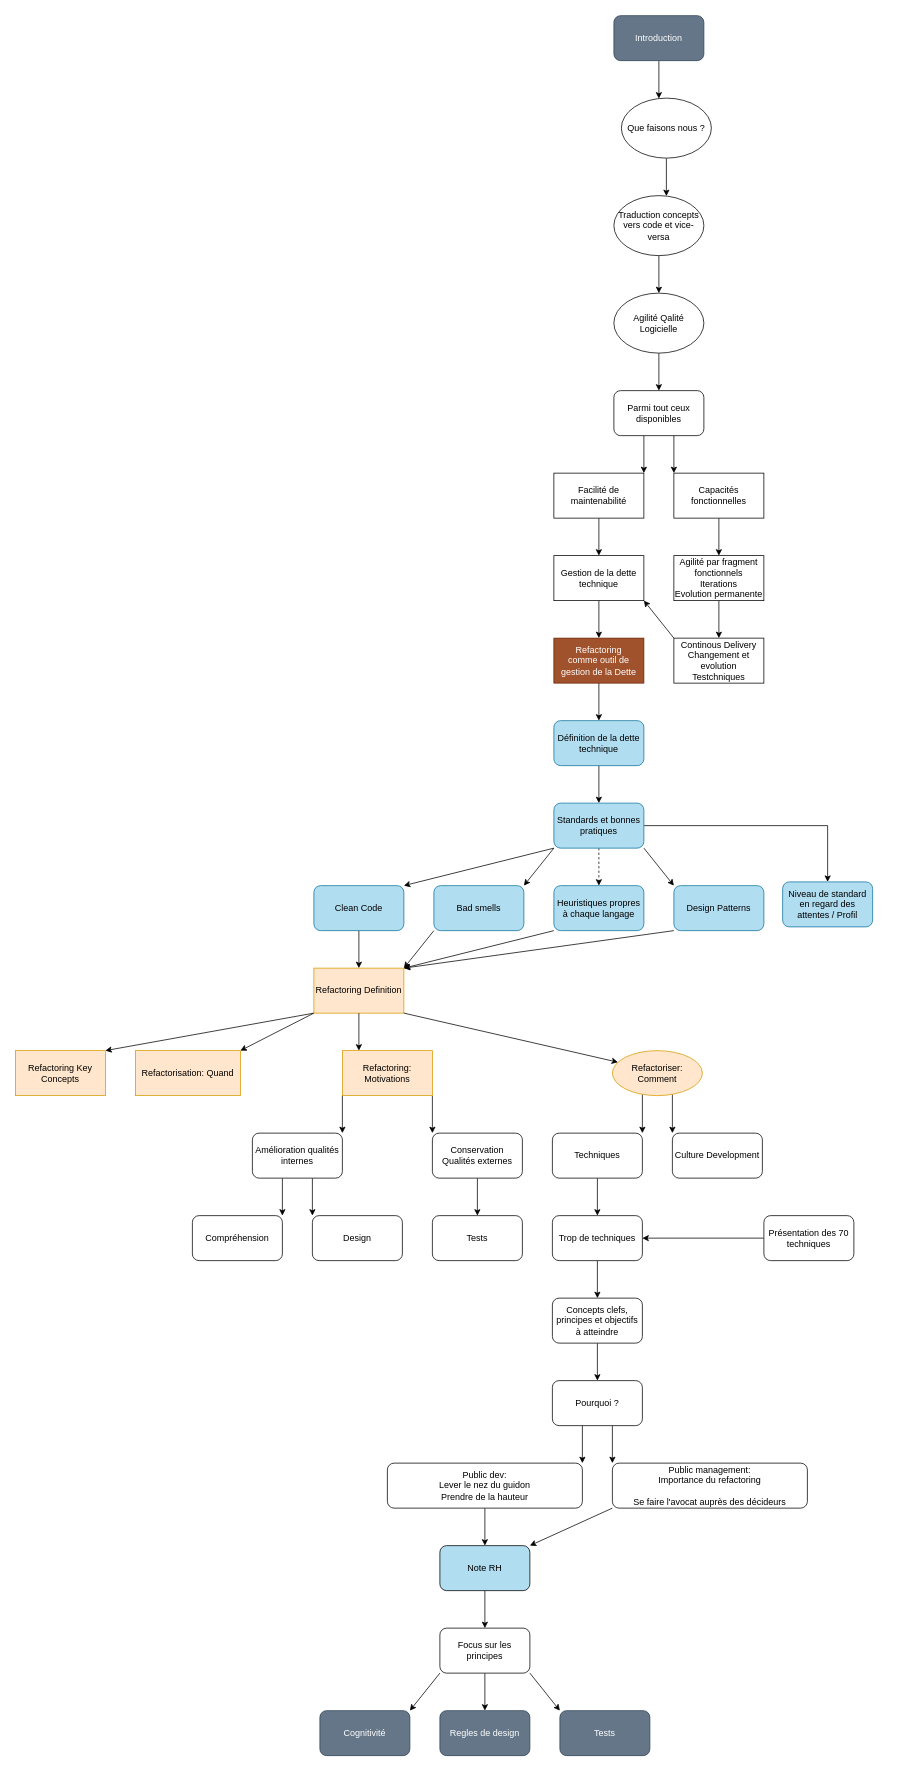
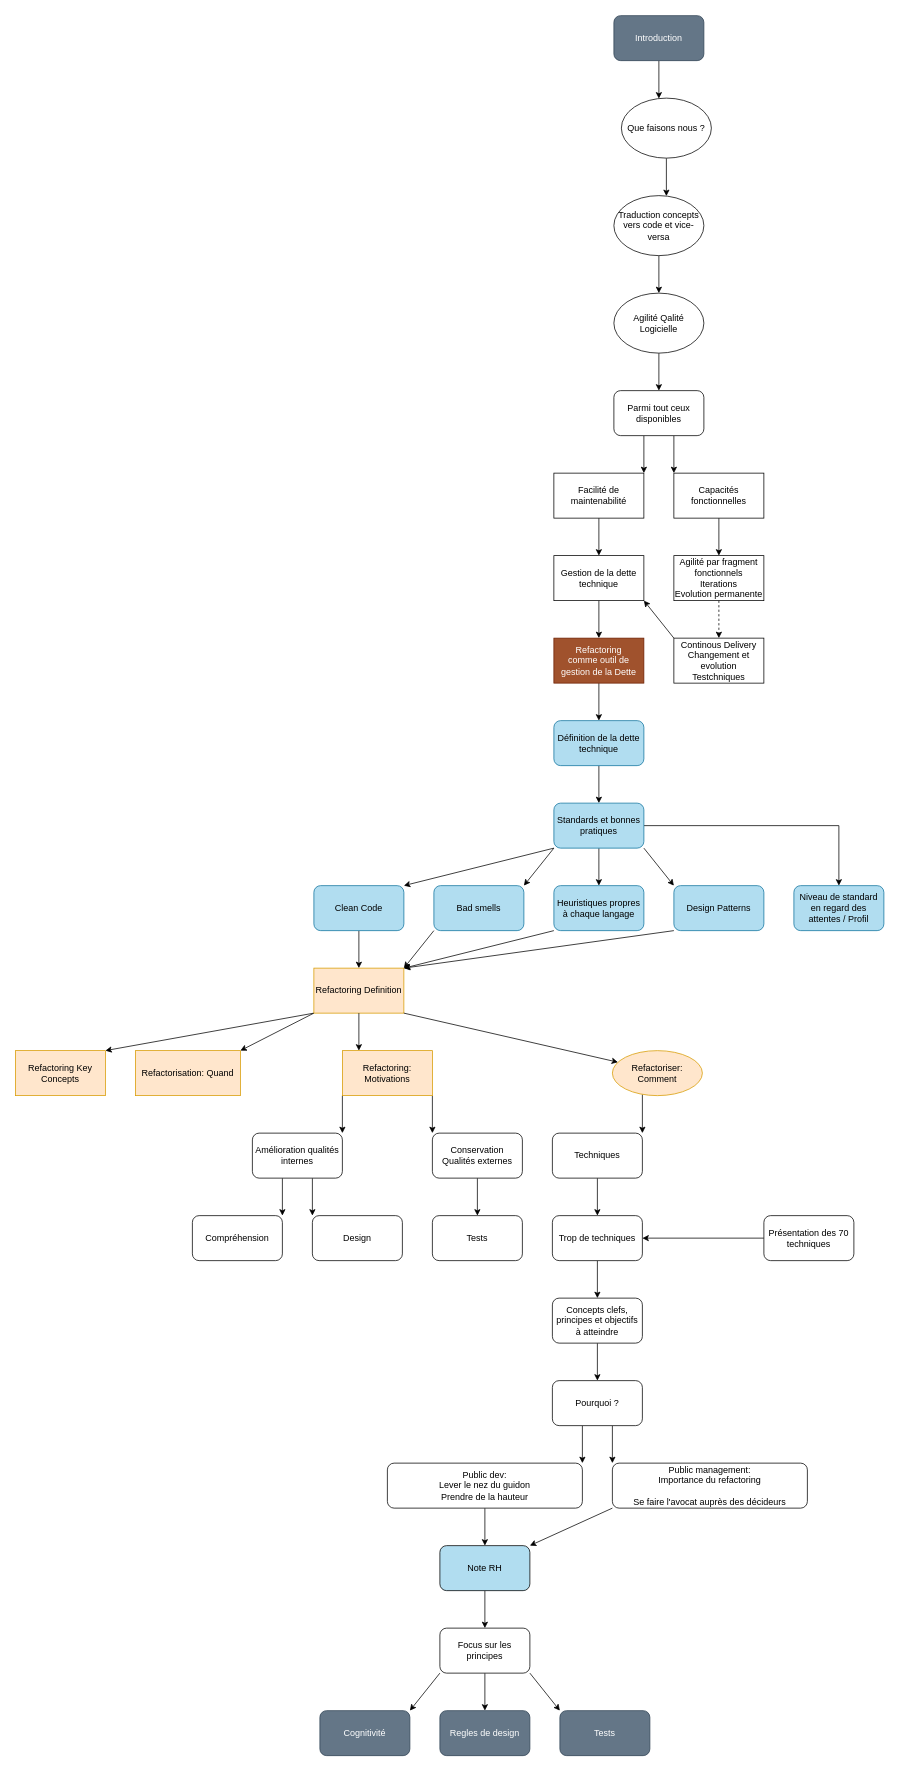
  <mxCell id="0" />
  <mxCell id="1" parent="0" />
  <mxCell id="2" value="" style="edgeStyle=orthogonalEdgeStyle;rounded=0;orthogonalLoop=1;jettySize=auto;html=1;orthogonal=1;noEdgeStyle=1;" parent="1" source="3" target="5" edge="1"><mxGeometry relative="1" as="geometry" /></mxCell>
  <mxCell id="3" value="Que faisons nous ?" style="ellipse;whiteSpace=wrap;html=1;" parent="1" vertex="1"><mxGeometry x="828" y="130" width="120" height="80" as="geometry" /></mxCell>
  <mxCell id="4" value="" style="edgeStyle=orthogonalEdgeStyle;rounded=0;orthogonalLoop=1;jettySize=auto;html=1;labelBorderColor=default;noEdgeStyle=1;orthogonal=1;" parent="1" source="5" target="8" edge="1"><mxGeometry relative="1" as="geometry"><mxPoint as="offset" /></mxGeometry></mxCell>
  <mxCell id="5" value="Traduction concepts vers code et vice-versa" style="ellipse;whiteSpace=wrap;html=1;" parent="1" vertex="1"><mxGeometry x="818" y="260" width="120" height="80" as="geometry" /></mxCell>
  <mxCell id="6" value="" style="edgeStyle=orthogonalEdgeStyle;rounded=0;orthogonalLoop=1;jettySize=auto;html=1;noEdgeStyle=1;orthogonal=1;entryDx=0;entryDy=0;" parent="1" source="8" target="82" edge="1"><mxGeometry relative="1" as="geometry" /></mxCell>
  <mxCell id="7" value="" style="edgeStyle=orthogonalEdgeStyle;rounded=0;orthogonalLoop=1;jettySize=auto;html=1;noEdgeStyle=1;orthogonal=1;exitDx=0;exitDy=0;" parent="1" source="82" target="36" edge="1"><mxGeometry relative="1" as="geometry" /></mxCell>
  <mxCell id="8" value="Agilité Qalité Logicielle" style="ellipse;whiteSpace=wrap;html=1;" parent="1" vertex="1"><mxGeometry x="818" y="390" width="120" height="80" as="geometry" /></mxCell>
  <mxCell id="9" value="" style="edgeStyle=orthogonalEdgeStyle;rounded=0;orthogonalLoop=1;jettySize=auto;html=1;noEdgeStyle=1;orthogonal=1;" parent="1" source="10" target="12" edge="1"><mxGeometry relative="1" as="geometry" /></mxCell>
  <mxCell id="10" value="Capacités fonctionnelles" style="whiteSpace=wrap;html=1;" parent="1" vertex="1"><mxGeometry x="898" y="630" width="120" height="60" as="geometry" /></mxCell>
- <mxCell id="11" value="" style="edgeStyle=orthogonalEdgeStyle;rounded=0;orthogonalLoop=1;jettySize=auto;html=1;noEdgeStyle=1;orthogonal=1;" parent="1" source="12" target="14" edge="1"><mxGeometry relative="1" as="geometry" /></mxCell>
+ <mxCell id="11" value="" style="edgeStyle=orthogonalEdgeStyle;rounded=0;orthogonalLoop=1;jettySize=auto;html=1;noEdgeStyle=1;orthogonal=1;dashed=1;" parent="1" source="12" target="14" edge="1"><mxGeometry relative="1" as="geometry" /></mxCell>
  <mxCell id="12" value="Agilité par fragment fonctionnels&lt;br&gt;Iterations&lt;br&gt;Evolution permanente" style="whiteSpace=wrap;html=1;" parent="1" vertex="1"><mxGeometry x="898" y="740" width="120" height="60" as="geometry" /></mxCell>
  <mxCell id="13" value="" style="edgeStyle=orthogonalEdgeStyle;rounded=0;orthogonalLoop=1;jettySize=auto;html=1;noEdgeStyle=1;orthogonal=1;" parent="1" source="14" target="16" edge="1"><mxGeometry relative="1" as="geometry" /></mxCell>
  <mxCell id="14" value="Continous Delivery&lt;br&gt;Changement et evolution&lt;br&gt;Testchniques" style="whiteSpace=wrap;html=1;" parent="1" vertex="1"><mxGeometry x="898" y="850" width="120" height="60" as="geometry" /></mxCell>
  <mxCell id="15" value="" style="edgeStyle=orthogonalEdgeStyle;rounded=0;orthogonalLoop=1;jettySize=auto;html=1;noEdgeStyle=1;orthogonal=1;" parent="1" source="16" target="18" edge="1"><mxGeometry relative="1" as="geometry" /></mxCell>
  <mxCell id="16" value="Gestion de la dette technique" style="whiteSpace=wrap;html=1;" parent="1" vertex="1"><mxGeometry x="738" y="740" width="120" height="60" as="geometry" /></mxCell>
  <mxCell id="17" style="edgeStyle=orthogonalEdgeStyle;rounded=0;orthogonalLoop=1;jettySize=auto;html=1;noEdgeStyle=1;orthogonal=1;" parent="1" source="18" target="68" edge="1"><mxGeometry relative="1" as="geometry" /></mxCell>
  <mxCell id="18" value="Refactoring&lt;br&gt;comme outil de gestion de la Dette" style="whiteSpace=wrap;html=1;fillColor=#a0522d;fontColor=#ffffff;strokeColor=#6D1F00;" parent="1" vertex="1"><mxGeometry x="738" y="850" width="120" height="60" as="geometry" /></mxCell>
  <mxCell id="19" value="" style="edgeStyle=orthogonalEdgeStyle;rounded=0;orthogonalLoop=1;jettySize=auto;html=1;noEdgeStyle=1;orthogonal=1;" parent="1" source="21" target="23" edge="1"><mxGeometry relative="1" as="geometry" /></mxCell>
  <mxCell id="20" value="" style="edgeStyle=orthogonalEdgeStyle;rounded=0;orthogonalLoop=1;jettySize=auto;html=1;noEdgeStyle=1;orthogonal=1;" parent="1" source="21" target="38" edge="1"><mxGeometry relative="1" as="geometry" /></mxCell>
  <mxCell id="21" value="Refactoring Definition" style="whiteSpace=wrap;html=1;fillColor=#ffe6cc;strokeColor=#d79b00;" parent="1" vertex="1"><mxGeometry x="418" y="1290" width="120" height="60" as="geometry" /></mxCell>
  <mxCell id="22" value="" style="edgeStyle=orthogonalEdgeStyle;rounded=0;orthogonalLoop=1;jettySize=auto;html=1;noEdgeStyle=1;orthogonal=1;" parent="1" source="21" target="26" edge="1"><mxGeometry relative="1" as="geometry" /></mxCell>
  <mxCell id="23" value="Refactoring Key Concepts" style="whiteSpace=wrap;html=1;fillColor=#ffe6cc;strokeColor=#d79b00;" parent="1" vertex="1"><mxGeometry x="20" y="1400" width="120" height="60" as="geometry" /></mxCell>
  <mxCell id="24" value="" style="edgeStyle=orthogonalEdgeStyle;rounded=0;orthogonalLoop=1;jettySize=auto;html=1;noEdgeStyle=1;orthogonal=1;" parent="1" source="26" target="29" edge="1"><mxGeometry relative="1" as="geometry" /></mxCell>
  <mxCell id="25" value="" style="edgeStyle=orthogonalEdgeStyle;rounded=0;orthogonalLoop=1;jettySize=auto;html=1;noEdgeStyle=1;orthogonal=1;" parent="1" source="26" target="33" edge="1"><mxGeometry relative="1" as="geometry" /></mxCell>
  <mxCell id="26" value="Refactoring: Motivations" style="whiteSpace=wrap;html=1;fillColor=#ffe6cc;strokeColor=#d79b00;" parent="1" vertex="1"><mxGeometry x="456" y="1400" width="120" height="60" as="geometry" /></mxCell>
  <mxCell id="27" value="" style="edgeStyle=orthogonalEdgeStyle;rounded=0;orthogonalLoop=1;jettySize=auto;html=1;noEdgeStyle=1;orthogonal=1;" parent="1" source="29" target="30" edge="1"><mxGeometry relative="1" as="geometry" /></mxCell>
  <mxCell id="28" value="" style="edgeStyle=orthogonalEdgeStyle;rounded=0;orthogonalLoop=1;jettySize=auto;html=1;noEdgeStyle=1;orthogonal=1;" parent="1" source="29" target="31" edge="1"><mxGeometry relative="1" as="geometry" /></mxCell>
  <mxCell id="29" value="Amélioration qualités internes" style="rounded=1;whiteSpace=wrap;html=1;" parent="1" vertex="1"><mxGeometry x="336" y="1510" width="120" height="60" as="geometry" /></mxCell>
  <mxCell id="30" value="Compréhension" style="whiteSpace=wrap;html=1;rounded=1;" parent="1" vertex="1"><mxGeometry x="256" y="1620" width="120" height="60" as="geometry" /></mxCell>
  <mxCell id="31" value="Design" style="whiteSpace=wrap;html=1;rounded=1;" parent="1" vertex="1"><mxGeometry x="416" y="1620" width="120" height="60" as="geometry" /></mxCell>
  <mxCell id="32" value="" style="edgeStyle=orthogonalEdgeStyle;rounded=0;orthogonalLoop=1;jettySize=auto;html=1;noEdgeStyle=1;orthogonal=1;" parent="1" source="33" target="34" edge="1"><mxGeometry relative="1" as="geometry" /></mxCell>
  <mxCell id="33" value="Conservation Qualités externes" style="rounded=1;whiteSpace=wrap;html=1;" parent="1" vertex="1"><mxGeometry x="576" y="1510" width="120" height="60" as="geometry" /></mxCell>
  <mxCell id="34" value="Tests" style="whiteSpace=wrap;html=1;rounded=1;" parent="1" vertex="1"><mxGeometry x="576" y="1620" width="120" height="60" as="geometry" /></mxCell>
  <mxCell id="35" style="edgeStyle=orthogonalEdgeStyle;rounded=0;orthogonalLoop=1;jettySize=auto;html=1;noEdgeStyle=1;orthogonal=1;" parent="1" source="36" target="16" edge="1"><mxGeometry relative="1" as="geometry" /></mxCell>
  <mxCell id="36" value="Facilité de maintenabilité" style="whiteSpace=wrap;html=1;" parent="1" vertex="1"><mxGeometry x="738" y="630" width="120" height="60" as="geometry" /></mxCell>
  <mxCell id="37" value="" style="edgeStyle=orthogonalEdgeStyle;rounded=0;orthogonalLoop=1;jettySize=auto;html=1;noEdgeStyle=1;orthogonal=1;" parent="1" source="21" target="41" edge="1"><mxGeometry relative="1" as="geometry" /></mxCell>
  <mxCell id="38" value="Refactorisation: Quand" style="whiteSpace=wrap;html=1;fillColor=#ffe6cc;strokeColor=#d79b00;" parent="1" vertex="1"><mxGeometry x="180" y="1400" width="140" height="60" as="geometry" /></mxCell>
  <mxCell id="39" value="" style="edgeStyle=orthogonalEdgeStyle;rounded=0;orthogonalLoop=1;jettySize=auto;html=1;noEdgeStyle=1;orthogonal=1;" parent="1" source="41" target="43" edge="1"><mxGeometry relative="1" as="geometry" /></mxCell>
- <mxCell id="40" value="" style="edgeStyle=orthogonalEdgeStyle;rounded=0;orthogonalLoop=1;jettySize=auto;html=1;noEdgeStyle=1;orthogonal=1;" parent="1" source="41" target="44" edge="1"><mxGeometry relative="1" as="geometry" /></mxCell>
  <mxCell id="41" value="Refactoriser: Comment" style="ellipse;whiteSpace=wrap;html=1;fillColor=#ffe6cc;strokeColor=#d79b00;" parent="1" vertex="1"><mxGeometry x="816" y="1400" width="120" height="60" as="geometry" /></mxCell>
  <mxCell id="42" style="edgeStyle=orthogonalEdgeStyle;rounded=0;orthogonalLoop=1;jettySize=auto;html=1;noEdgeStyle=1;orthogonal=1;" parent="1" source="43" target="46" edge="1"><mxGeometry relative="1" as="geometry"><mxPoint x="590" y="900" as="targetPoint" /></mxGeometry></mxCell>
  <mxCell id="43" value="Techniques" style="rounded=1;whiteSpace=wrap;html=1;" parent="1" vertex="1"><mxGeometry x="736" y="1510" width="120" height="60" as="geometry" /></mxCell>
- <mxCell id="44" value="Culture Development" style="rounded=1;whiteSpace=wrap;html=1;" parent="1" vertex="1"><mxGeometry x="896" y="1510" width="120" height="60" as="geometry" /></mxCell>
  <mxCell id="45" value="" style="edgeStyle=orthogonalEdgeStyle;rounded=0;orthogonalLoop=1;jettySize=auto;html=1;noEdgeStyle=1;orthogonal=1;" parent="1" source="46" target="50" edge="1"><mxGeometry relative="1" as="geometry" /></mxCell>
  <mxCell id="46" value="Trop de techniques" style="rounded=1;whiteSpace=wrap;html=1;" parent="1" vertex="1"><mxGeometry x="736" y="1620" width="120" height="60" as="geometry" /></mxCell>
  <mxCell id="47" style="edgeStyle=orthogonalEdgeStyle;rounded=0;orthogonalLoop=1;jettySize=auto;html=1;noEdgeStyle=1;orthogonal=1;" parent="1" source="48" target="3" edge="1"><mxGeometry relative="1" as="geometry" /></mxCell>
  <mxCell id="48" value="Introduction" style="rounded=1;whiteSpace=wrap;html=1;fillColor=#647687;fontColor=#ffffff;strokeColor=#314354;" parent="1" vertex="1"><mxGeometry x="818" width="120" height="60" as="geometry" y="20" /></mxCell>
  <mxCell id="49" value="" style="edgeStyle=orthogonalEdgeStyle;rounded=0;orthogonalLoop=1;jettySize=auto;html=1;noEdgeStyle=1;orthogonal=1;" parent="1" source="50" target="53" edge="1"><mxGeometry relative="1" as="geometry" /></mxCell>
  <mxCell id="50" value="Concepts clefs, principes et objectifs à atteindre" style="whiteSpace=wrap;html=1;rounded=1;" parent="1" vertex="1"><mxGeometry x="736" y="1730" width="120" height="60" as="geometry" /></mxCell>
  <mxCell id="51" style="edgeStyle=orthogonalEdgeStyle;rounded=0;orthogonalLoop=1;jettySize=auto;html=1;noEdgeStyle=1;orthogonal=1;" parent="1" source="53" target="59" edge="1"><mxGeometry relative="1" as="geometry"><mxPoint x="270.027" y="2583" as="targetPoint" /></mxGeometry></mxCell>
  <mxCell id="52" style="edgeStyle=orthogonalEdgeStyle;rounded=0;orthogonalLoop=1;jettySize=auto;html=1;noEdgeStyle=1;orthogonal=1;" parent="1" source="53" target="61" edge="1"><mxGeometry relative="1" as="geometry" /></mxCell>
  <mxCell id="53" value="Pourquoi ?" style="whiteSpace=wrap;html=1;rounded=1;" parent="1" vertex="1"><mxGeometry x="736" y="1840" width="120" height="60" as="geometry" /></mxCell>
  <mxCell id="54" value="" style="edgeStyle=orthogonalEdgeStyle;rounded=0;orthogonalLoop=1;jettySize=auto;html=1;noEdgeStyle=1;orthogonal=1;" parent="1" source="64" target="57" edge="1"><mxGeometry relative="1" as="geometry" /></mxCell>
  <mxCell id="55" style="edgeStyle=orthogonalEdgeStyle;rounded=0;orthogonalLoop=1;jettySize=auto;html=1;noEdgeStyle=1;orthogonal=1;" parent="1" source="56" target="64" edge="1"><mxGeometry relative="1" as="geometry" /></mxCell>
  <mxCell id="56" value="Note RH" style="whiteSpace=wrap;html=1;rounded=1;fillColor=#b1ddf0;" parent="1" vertex="1"><mxGeometry x="586" y="2060" width="120" height="60" as="geometry" /></mxCell>
  <mxCell id="57" value="Cognitivité" style="whiteSpace=wrap;html=1;rounded=1;fillColor=#647687;fontColor=#ffffff;strokeColor=#314354;" parent="1" vertex="1"><mxGeometry x="426" y="2280" width="120" height="60" as="geometry" /></mxCell>
  <mxCell id="58" style="edgeStyle=orthogonalEdgeStyle;rounded=0;orthogonalLoop=1;jettySize=auto;html=1;noEdgeStyle=1;orthogonal=1;" parent="1" source="59" target="56" edge="1"><mxGeometry relative="1" as="geometry" /></mxCell>
  <mxCell id="59" value="Public dev:&lt;br&gt;Lever le nez du guidon&lt;br&gt;Prendre de la hauteur" style="whiteSpace=wrap;html=1;rounded=1;" parent="1" vertex="1"><mxGeometry x="516" y="1950" width="260" height="60" as="geometry" /></mxCell>
  <mxCell id="60" style="edgeStyle=orthogonalEdgeStyle;rounded=0;orthogonalLoop=1;jettySize=auto;html=1;noEdgeStyle=1;orthogonal=1;" parent="1" source="61" target="56" edge="1"><mxGeometry relative="1" as="geometry" /></mxCell>
  <mxCell id="61" value="Public management:&lt;br&gt;Importance du refactoring&lt;br&gt;&lt;br&gt;Se faire l'avocat auprès des décideurs" style="whiteSpace=wrap;rounded=1;html=1;" parent="1" vertex="1"><mxGeometry x="816" y="1950" width="260" height="60" as="geometry" /></mxCell>
  <mxCell id="62" value="" style="edgeStyle=orthogonalEdgeStyle;rounded=0;orthogonalLoop=1;jettySize=auto;html=1;noEdgeStyle=1;orthogonal=1;" parent="1" source="64" target="65" edge="1"><mxGeometry relative="1" as="geometry" /></mxCell>
  <mxCell id="63" style="edgeStyle=orthogonalEdgeStyle;rounded=0;orthogonalLoop=1;jettySize=auto;html=1;noEdgeStyle=1;orthogonal=1;" parent="1" source="64" target="66" edge="1"><mxGeometry relative="1" as="geometry" /></mxCell>
  <mxCell id="64" value="Focus sur les principes" style="rounded=1;whiteSpace=wrap;html=1;" parent="1" vertex="1"><mxGeometry x="586" y="2170" width="120" height="60" as="geometry" /></mxCell>
  <mxCell id="65" value="Regles de design" style="whiteSpace=wrap;html=1;rounded=1;fillColor=#647687;fontColor=#ffffff;strokeColor=#314354;" parent="1" vertex="1"><mxGeometry x="586" y="2280" width="120" height="60" as="geometry" /></mxCell>
  <mxCell id="66" value="Tests" style="rounded=1;whiteSpace=wrap;html=1;fillColor=#647687;fontColor=#ffffff;strokeColor=#314354;" parent="1" vertex="1"><mxGeometry x="746" y="2280" width="120" height="60" as="geometry" /></mxCell>
  <mxCell id="67" value="" style="edgeStyle=orthogonalEdgeStyle;rounded=0;orthogonalLoop=1;jettySize=auto;html=1;noEdgeStyle=1;orthogonal=1;" parent="1" source="68" target="74" edge="1"><mxGeometry relative="1" as="geometry" /></mxCell>
  <mxCell id="68" value="Définition de la dette technique" style="rounded=1;whiteSpace=wrap;html=1;fillColor=#b1ddf0;strokeColor=#10739e;" parent="1" vertex="1"><mxGeometry x="738" y="960" width="120" height="60" as="geometry" /></mxCell>
  <mxCell id="69" value="" style="edgeStyle=orthogonalEdgeStyle;rounded=0;orthogonalLoop=1;jettySize=auto;html=1;noEdgeStyle=1;orthogonal=1;" parent="1" source="74" target="76" edge="1"><mxGeometry relative="1" as="geometry" /></mxCell>
  <mxCell id="70" value="" style="edgeStyle=orthogonalEdgeStyle;rounded=0;orthogonalLoop=1;jettySize=auto;html=1;noEdgeStyle=1;orthogonal=1;" parent="1" source="74" target="78" edge="1"><mxGeometry relative="1" as="geometry" /></mxCell>
- <mxCell id="71" value="" style="edgeStyle=orthogonalEdgeStyle;rounded=0;orthogonalLoop=1;jettySize=auto;html=1;noEdgeStyle=1;orthogonal=1;dashed=1;" parent="1" source="74" target="80" edge="1"><mxGeometry relative="1" as="geometry" /></mxCell>
+ <mxCell id="71" value="" style="edgeStyle=orthogonalEdgeStyle;rounded=0;orthogonalLoop=1;jettySize=auto;html=1;noEdgeStyle=1;orthogonal=1;" parent="1" source="74" target="80" edge="1"><mxGeometry relative="1" as="geometry" /></mxCell>
  <mxCell id="72" value="" style="edgeStyle=orthogonalEdgeStyle;rounded=0;orthogonalLoop=1;jettySize=auto;html=1;noEdgeStyle=1;orthogonal=1;" parent="1" source="74" target="86" edge="1"><mxGeometry relative="1" as="geometry" /></mxCell>
  <mxCell id="73" value="" style="edgeStyle=orthogonalEdgeStyle;rounded=0;orthogonalLoop=1;jettySize=auto;html=1;" parent="1" source="74" target="87" edge="1"><mxGeometry relative="1" as="geometry" /></mxCell>
  <mxCell id="74" value="Standards et bonnes pratiques" style="whiteSpace=wrap;html=1;rounded=1;fillColor=#b1ddf0;strokeColor=#10739e;" parent="1" vertex="1"><mxGeometry x="738" y="1070" width="120" height="60" as="geometry" /></mxCell>
  <mxCell id="75" style="edgeStyle=orthogonalEdgeStyle;rounded=0;orthogonalLoop=1;jettySize=auto;html=1;noEdgeStyle=1;orthogonal=1;" parent="1" source="76" target="21" edge="1"><mxGeometry relative="1" as="geometry" /></mxCell>
  <mxCell id="76" value="Clean Code" style="whiteSpace=wrap;html=1;rounded=1;fillColor=#b1ddf0;strokeColor=#10739e;" parent="1" vertex="1"><mxGeometry x="418" y="1180" width="120" height="60" as="geometry" /></mxCell>
  <mxCell id="77" style="edgeStyle=orthogonalEdgeStyle;rounded=0;orthogonalLoop=1;jettySize=auto;html=1;noEdgeStyle=1;orthogonal=1;" parent="1" source="78" target="21" edge="1"><mxGeometry relative="1" as="geometry" /></mxCell>
  <mxCell id="78" value="Bad smells" style="whiteSpace=wrap;html=1;rounded=1;fillColor=#b1ddf0;strokeColor=#10739e;" parent="1" vertex="1"><mxGeometry x="578" y="1180" width="120" height="60" as="geometry" /></mxCell>
  <mxCell id="79" style="edgeStyle=orthogonalEdgeStyle;rounded=0;orthogonalLoop=1;jettySize=auto;html=1;noEdgeStyle=1;orthogonal=1;" parent="1" source="80" target="21" edge="1"><mxGeometry relative="1" as="geometry" /></mxCell>
  <mxCell id="80" value="Heuristiques propres à chaque langage" style="whiteSpace=wrap;html=1;rounded=1;fillColor=#b1ddf0;strokeColor=#10739e;" parent="1" vertex="1"><mxGeometry x="738" y="1180" width="120" height="60" as="geometry" /></mxCell>
  <mxCell id="81" style="rounded=0;orthogonalLoop=1;jettySize=auto;html=1;noEdgeStyle=1;orthogonal=1;edgeStyle=orthogonalEdgeStyle;" parent="1" source="82" target="10" edge="1"><mxGeometry relative="1" as="geometry" /></mxCell>
  <mxCell id="82" value="Parmi tout ceux disponibles" style="rounded=1;whiteSpace=wrap;html=1;" parent="1" vertex="1"><mxGeometry x="818" y="520" width="120" height="60" as="geometry" /></mxCell>
  <mxCell id="83" style="edgeStyle=orthogonalEdgeStyle;rounded=0;orthogonalLoop=1;jettySize=auto;html=1;" parent="1" source="84" target="46" edge="1"><mxGeometry relative="1" as="geometry" /></mxCell>
  <mxCell id="84" value="Présentation des 70 techniques" style="rounded=1;whiteSpace=wrap;html=1;" parent="1" vertex="1"><mxGeometry x="1018" y="1620" width="120" height="60" as="geometry" /></mxCell>
  <mxCell id="85" style="edgeStyle=orthogonalEdgeStyle;rounded=0;orthogonalLoop=1;jettySize=auto;html=1;noEdgeStyle=1;orthogonal=1;" parent="1" source="86" target="21" edge="1"><mxGeometry relative="1" as="geometry" /></mxCell>
  <mxCell id="86" value="Design Patterns" style="whiteSpace=wrap;html=1;rounded=1;fillColor=#b1ddf0;strokeColor=#10739e;" parent="1" vertex="1"><mxGeometry x="898" y="1180" width="120" height="60" as="geometry" /></mxCell>
- <mxCell id="87" value="Niveau de standard en regard des attentes / Profil" style="whiteSpace=wrap;html=1;rounded=1;fillColor=#b1ddf0;strokeColor=#10739e;" parent="1" vertex="1"><mxGeometry x="1043" y="1175" width="120" height="60" as="geometry" /></mxCell>
+ <mxCell id="87" value="Niveau de standard en regard des attentes / Profil" style="whiteSpace=wrap;html=1;rounded=1;fillColor=#b1ddf0;strokeColor=#10739e;" parent="1" vertex="1"><mxGeometry x="1058" y="1180" width="120" height="60" as="geometry" /></mxCell>
